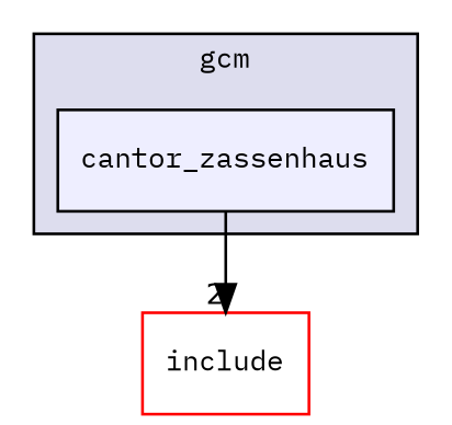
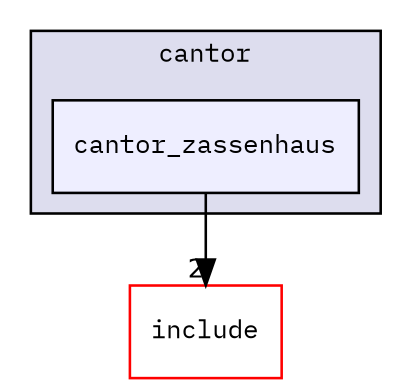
  digraph {
    compound=true
    fontname="IBM Plex Mono"
    node [fontname="IBM Plex Mono" fontsize=10 shape=box style=filled]
    n1 [fillcolor="#eeeeff" label=cantor_zassenhaus pencolor=black]
    n2 [color=red fillcolor=white label=include]
    subgraph cluster_1 {
      bgcolor="#ddddee"
      fontsize=10
-     label=gcm
+     label=cantor
      pencolor=black
      n1
    }
    n1 -> n2 [headlabel=2 labeldistance=1.5 labelfontname=Helvetica labelfontsize=10 fontname="IBM Plex Mono"]
  }
